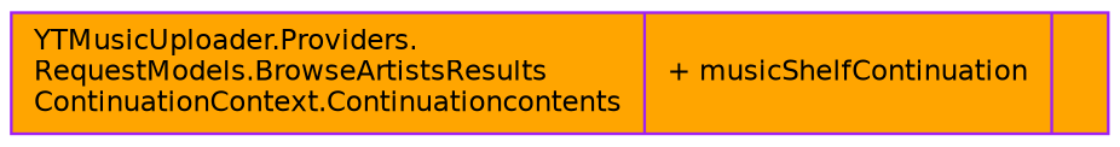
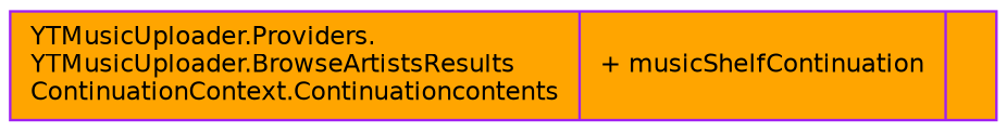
  digraph {
    rankdir=LR
-   n1 [color=purple fillcolor=orange fontcolor=black fontname=Helvetica fontsize=10 height=0.2 label="{YTMusicUploader.Providers.\lRequestModels.BrowseArtistsResults\lContinuationContext.Continuationcontents\n|+ musicShelfContinuation\l|}" shape=record style=filled width=0.4]
+   n1 [color=purple fillcolor=orange fontcolor=black fontname=Helvetica fontsize=10 height=0.2 label="{YTMusicUploader.Providers.\lYTMusicUploader.BrowseArtistsResults\lContinuationContext.Continuationcontents\n|+ musicShelfContinuation\l|}" shape=record style=filled width=0.4]
  }
